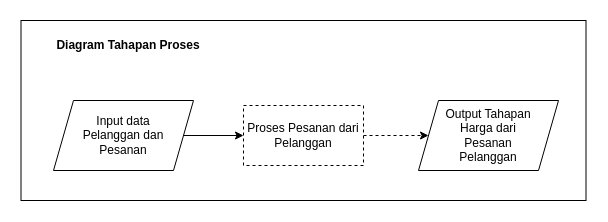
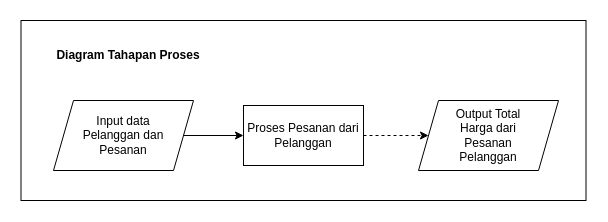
  <mxCell id="0" />
  <mxCell id="1" parent="0" />
  <mxCell id="2" value="" style="rounded=0;whiteSpace=wrap;html=1;" vertex="1" parent="1"><mxGeometry x="20.5" y="20" width="565" height="180" as="geometry" /></mxCell>
  <mxCell id="3" value="" style="edgeStyle=orthogonalEdgeStyle;rounded=0;orthogonalLoop=1;jettySize=auto;html=1;" edge="1" parent="1" source="4" target="6"><mxGeometry relative="1" as="geometry" /></mxCell>
  <mxCell id="4" value="Input data &lt;br&gt;Pelanggan dan &lt;br&gt;Pesanan" style="shape=parallelogram;perimeter=parallelogramPerimeter;whiteSpace=wrap;html=1;fixedSize=1;" vertex="1" parent="1"><mxGeometry x="53" y="100" width="140" height="70" as="geometry" /></mxCell>
  <mxCell id="5" value="" style="edgeStyle=orthogonalEdgeStyle;rounded=0;orthogonalLoop=1;jettySize=auto;html=1;dashed=1;" edge="1" parent="1" source="6" target="7"><mxGeometry relative="1" as="geometry" /></mxCell>
- <mxCell id="6" value="Proses Pesanan dari Pelanggan" style="whiteSpace=wrap;html=1;dashed=1;" vertex="1" parent="1"><mxGeometry x="243" y="105" width="120" height="60" as="geometry" /></mxCell>
- <mxCell id="7" value="Output Tahapan &lt;br&gt;Harga dari &lt;br&gt;Pesanan &lt;br&gt;Pelanggan" style="shape=parallelogram;perimeter=parallelogramPerimeter;whiteSpace=wrap;html=1;fixedSize=1;" vertex="1" parent="1"><mxGeometry x="418" y="100" width="140" height="70" as="geometry" /></mxCell>
- <mxCell id="8" value="Diagram Tahapan Proses" style="text;html=1;strokeColor=none;fillColor=none;align=center;verticalAlign=middle;whiteSpace=wrap;rounded=0;fontStyle=1" vertex="1" parent="1"><mxGeometry x="53" y="30" width="150" height="30" as="geometry" /></mxCell>
+ <mxCell id="6" value="Proses Pesanan dari Pelanggan" style="whiteSpace=wrap;html=1;" vertex="1" parent="1"><mxGeometry x="243" y="105" width="120" height="60" as="geometry" /></mxCell>
+ <mxCell id="7" value="Output Total &lt;br&gt;Harga dari &lt;br&gt;Pesanan &lt;br&gt;Pelanggan" style="shape=parallelogram;perimeter=parallelogramPerimeter;whiteSpace=wrap;html=1;fixedSize=1;" vertex="1" parent="1"><mxGeometry x="418" y="100" width="140" height="70" as="geometry" /></mxCell>
+ <mxCell id="8" value="Diagram Tahapan Proses" style="text;html=1;strokeColor=none;fillColor=none;align=center;verticalAlign=middle;whiteSpace=wrap;rounded=0;fontStyle=1" vertex="1" parent="1"><mxGeometry x="53" y="40" width="150" height="30" as="geometry" /></mxCell>
